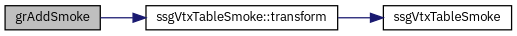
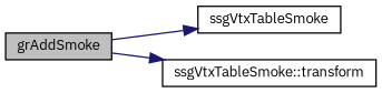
  digraph {
    fontname="IBM Plex Sans"
    rankdir=LR
    node [color=black fillcolor=white fontname="IBM Plex Sans" fontsize=10 shape=record style=filled]
    edge [color=midnightblue fontname="IBM Plex Sans" fontsize=10 labelfontname=Helvetica labelfontsize=10 style=solid]
    n1 [fillcolor=grey75 fontcolor=black height=0.2 label=grAddSmoke width=0.4]
    n2 [height=0.2 label=ssgVtxTableSmoke width=0.4]
    n3 [height=0.2 label="ssgVtxTableSmoke::transform" width=0.4]
-   n3 -> n2
+   n1 -> n2
    n1 -> n3
  }
